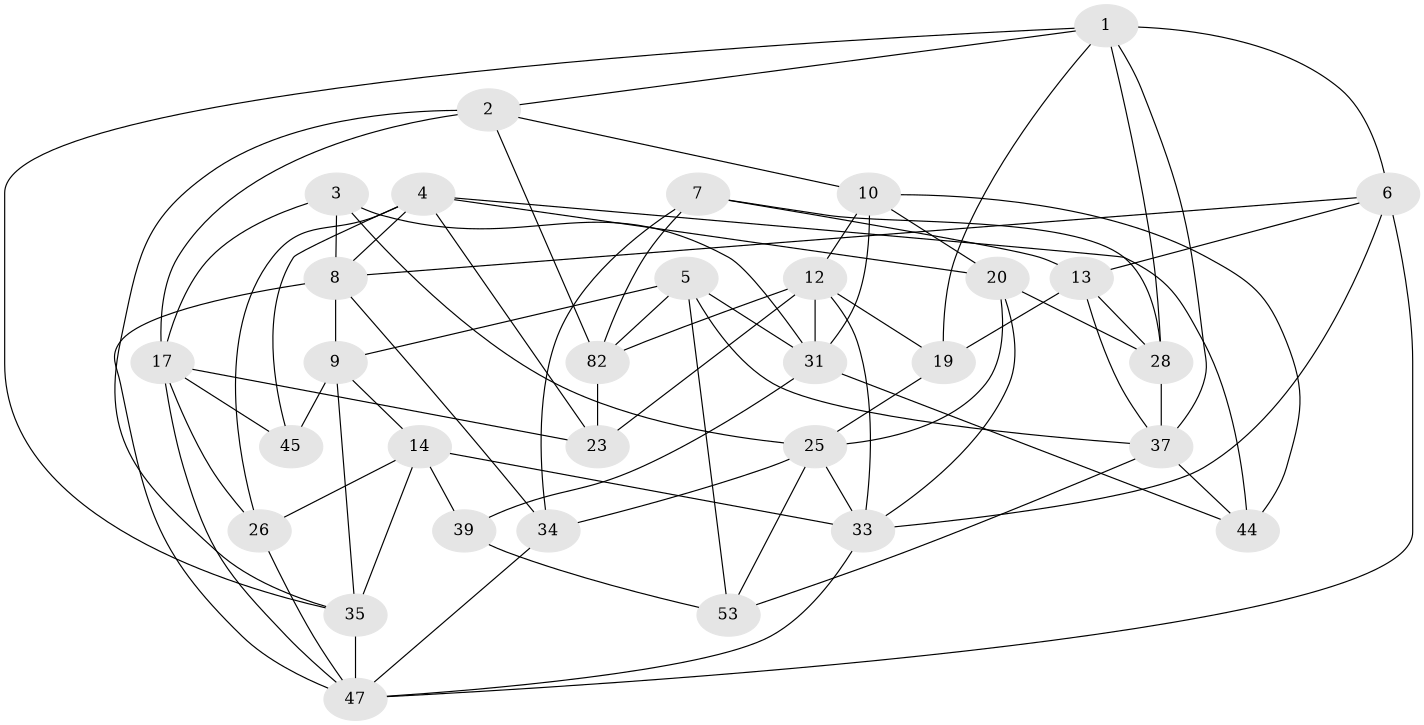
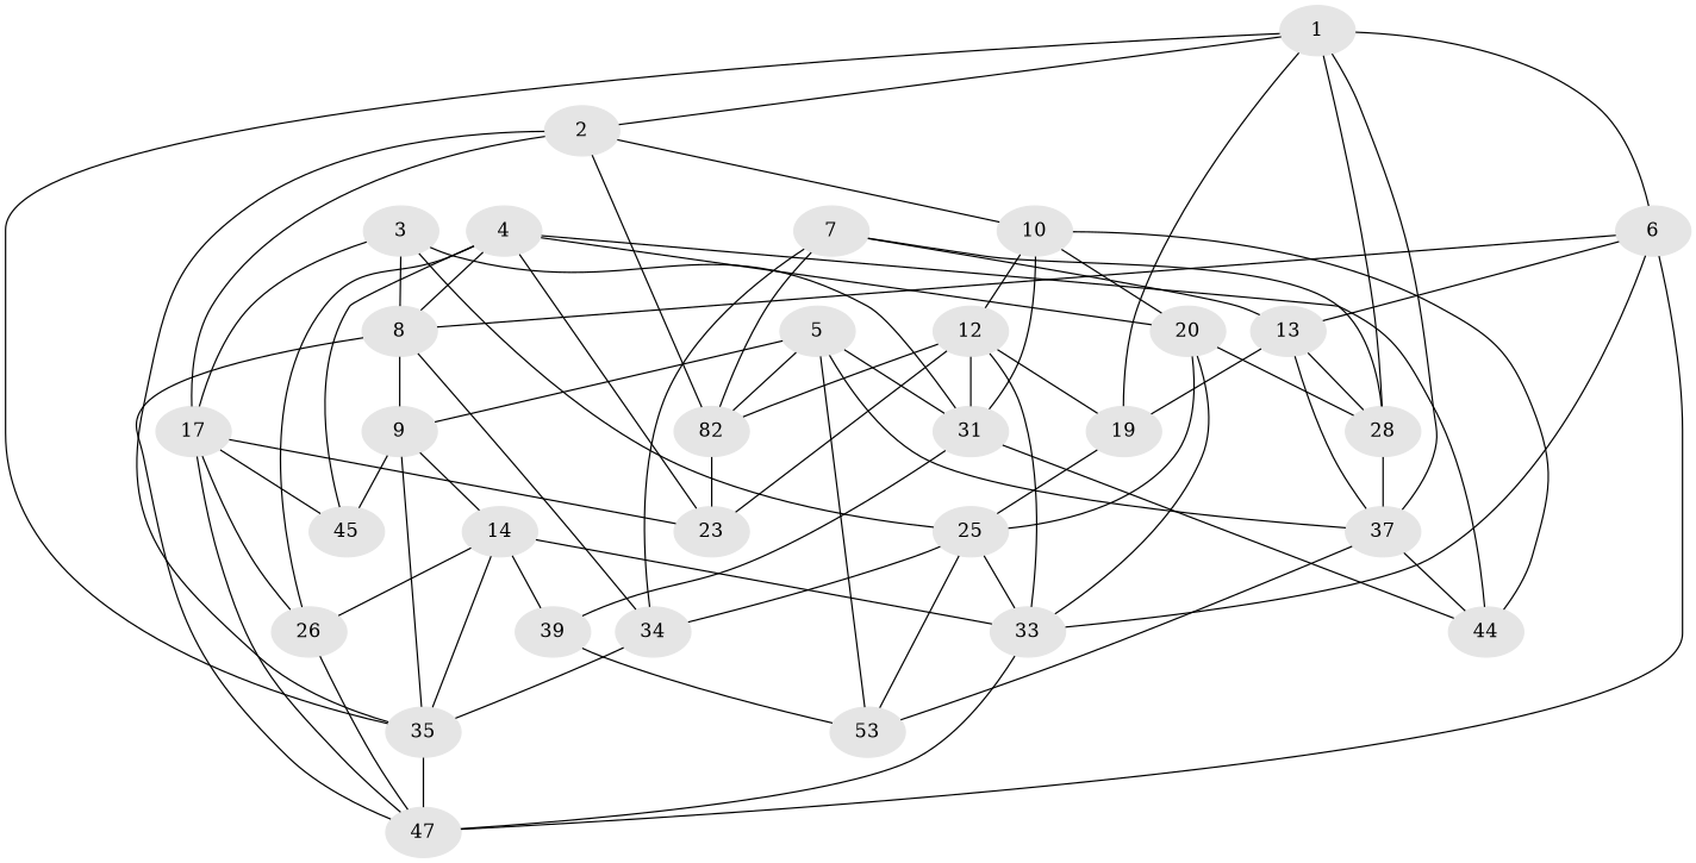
  graph {
    node [color=gray90 style=filled]
    1 [super="+11"]
    2 [super="+21"]
    6 [super="+50"]
    19
    28 [super="+54"]
    35 [super="+46"]
    37 [super="+38"]
    10 [super="+15"]
    17 [super="+27"]
    n10 [label=82 super="+43"]
    8 [super="+29"]
    13 [super="+40"]
    33 [super="+48"]
    47 [super="+51"]
    25 [super="+41"]
    44
    53
    31 [super="+52"]
    20 [super="+49"]
    12 [super="+16"]
    23
    26
    45
    9 [super="+32"]
    34 [super="+36"]
    3
    39
    4 [super="+42"]
    5 [super="+24"]
    14 [super="+30"]
    7
    1 -- 2
    1 -- 6
    1 -- 19
    1 -- 28
    1 -- 35
    1 -- 37
    2 -- 35
    2 -- 10
    2 -- 17
    2 -- n10 [weight=2]
    6 -- 8
    6 -- 13 [weight=2]
    6 -- 33
    6 -- 47
    19 -- 25
    28 -- 37
    35 -- 47
    37 -- 44
    37 -- 53
    10 -- 44
    10 -- 31
    10 -- 20
    10 -- 12
    17 -- 47
    17 -- 23
    17 -- 26
    17 -- 45
    n10 -- 23
    8 -- 47
    8 -- 9
    8 -- 34
    13 -- 19
    13 -- 28
    13 -- 37
    33 -- 47
    25 -- 33
    25 -- 53
    25 -- 34
    31 -- 44
    31 -- 39
    20 -- 28 [weight=2]
    20 -- 33
    20 -- 25
    12 -- 19
    12 -- n10
    12 -- 33
    12 -- 31
    12 -- 23
    26 -- 47
    9 -- 35
    9 -- 45 [weight=2]
    9 -- 14
-   34 -- 47
+   34 -- 35
    3 -- 17
    3 -- 8
    3 -- 25
    3 -- 31
    39 -- 53
    4 -- 8
    4 -- 44
    4 -- 20
    4 -- 23
    4 -- 26
    4 -- 45
    5 -- 37
    5 -- n10
    5 -- 53
    5 -- 31
    5 -- 9
    14 -- 35
    14 -- 33
    14 -- 26
    14 -- 39 [weight=2]
    7 -- 28
    7 -- n10
    7 -- 13
    7 -- 34
  }
